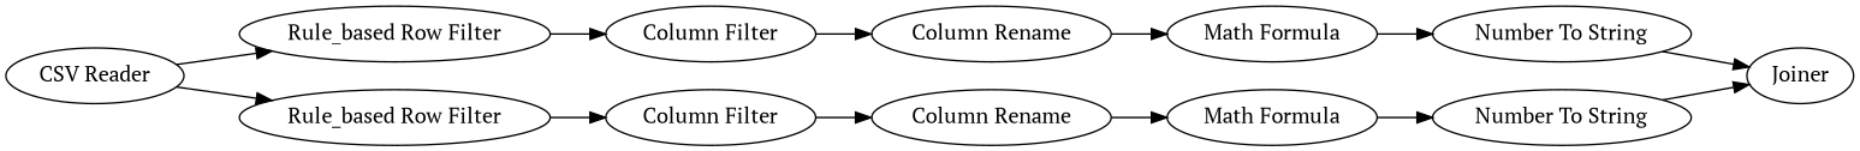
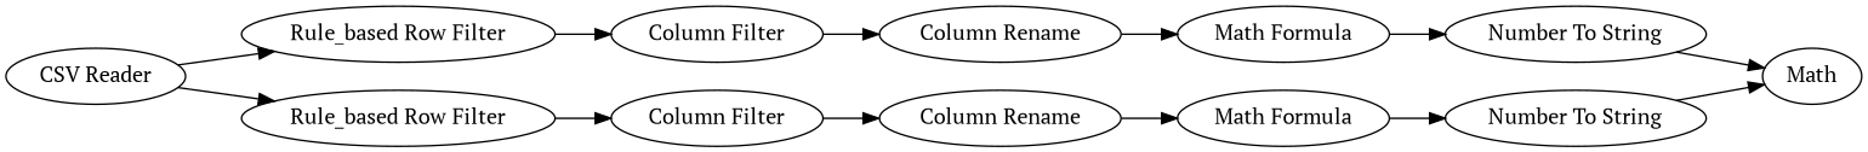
  digraph {
    rankdir=LR
    fontname="PT Serif"
    node [fontname="PT Serif"]
    edge [fontname="PT Serif"]
    n1 [label="CSV Reader"]
    n2 [label="Rule_based Row Filter"]
    n3 [label="Rule_based Row Filter"]
    n4 [label="Column Filter"]
    n5 [label="Math Formula"]
    n6 [label="Number To String"]
-   n7 [label=Joiner]
+   n7 [label=Math]
    n8 [label="Column Rename"]
    n9 [label="Column Rename"]
    n10 [label="Math Formula"]
    n11 [label="Number To String"]
    n12 [label="Column Filter"]
    n1 -> n2
    n1 -> n3
    n2 -> n4
    n3 -> n12
    n4 -> n8
    n5 -> n6
    n6 -> n7
    n8 -> n5
    n9 -> n10
    n10 -> n11
    n11 -> n7
    n12 -> n9
  }
